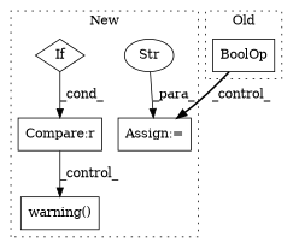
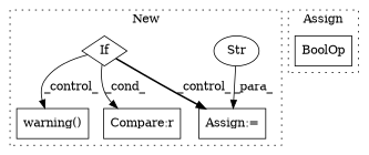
  digraph {
    node [l=3 shape=box]
    edge [style=solid]
    n1 [a=75 l="15,1" label="warning()" s="6693,6754"]
    n2 [a=66 l=46 label=Str s=6708 shape=ellipse]
    n3 [a=96 label=If s=5514 shape=diamond]
    n4 [a=40 l=18 label="Compare:r" s=5517]
    n5 [a=68 label="Assign:=" s=6566]
    n6 [a=72 l=38 label=BoolOp s=4141]
    subgraph cluster_1 {
      label=New
      style=dotted
      n1
      n2
      n3
      n4
      n5
    }
    subgraph cluster_2 {
-     label=Old
+     label=Assign
      style=dotted
      n6
    }
    n2 -> n5 [label=_para_]
-   n4 -> n1 [label=_control_]
+   n3 -> n1 [label=_control_]
    n3 -> n4 [label=_cond_]
-   n6 -> n5 [label=_control_ style=bold]
+   n3 -> n5 [label=_control_ style=bold]
  }
